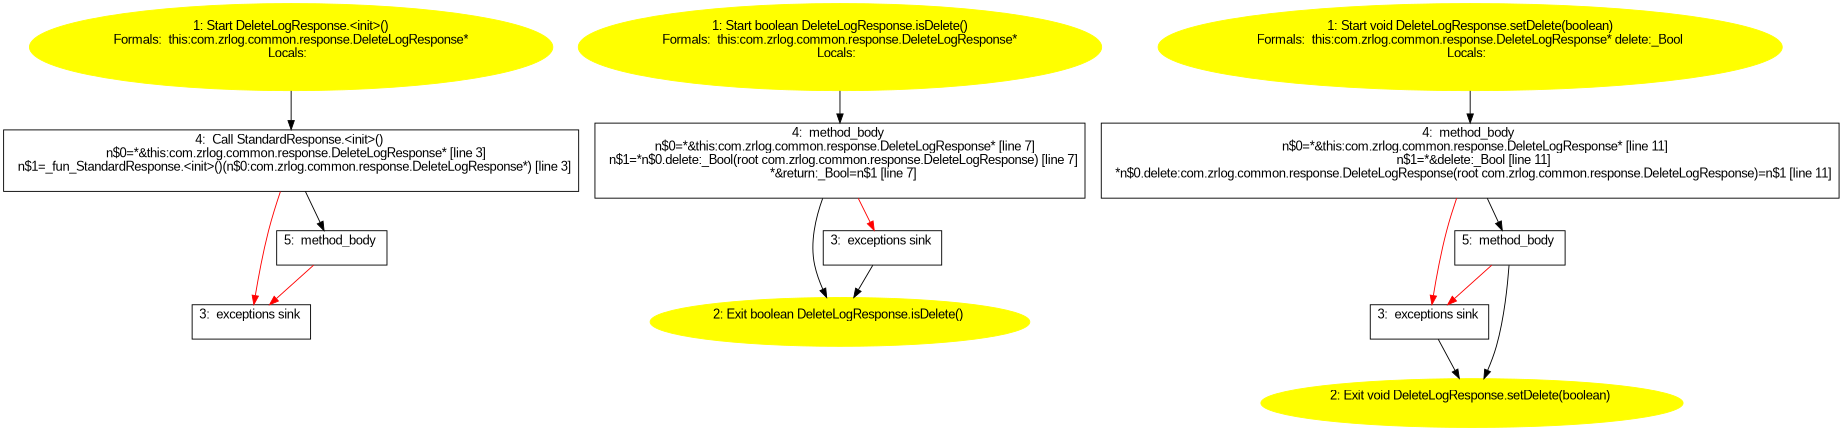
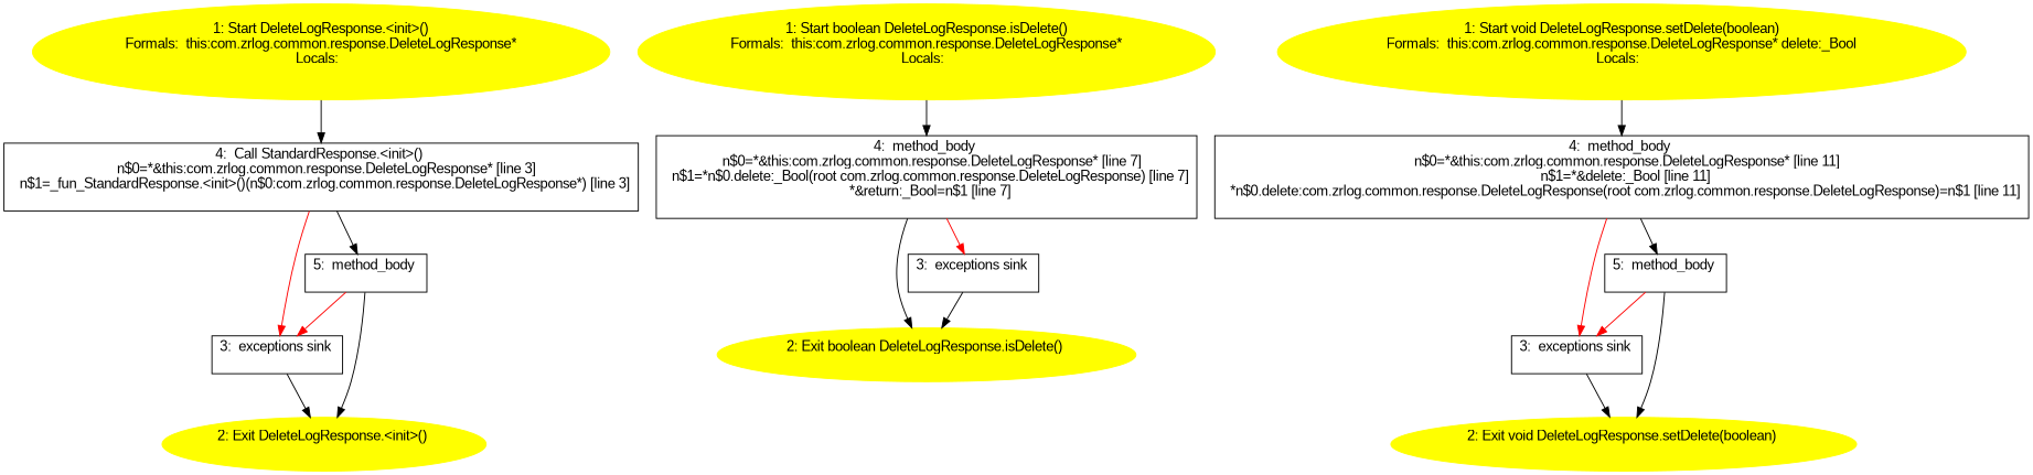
  digraph {
    fontname="Liberation Sans"
    node [fontname="Liberation Sans" shape=box]
    edge [fontname="Liberation Sans"]
    n1 [color=yellow label="1: Start DeleteLogResponse.<init>()\nFormals:  this:com.zrlog.common.response.DeleteLogResponse*\nLocals:  \n  " style=filled shape=""]
    n2 [label="4:  Call StandardResponse.<init>() \n   n$0=*&this:com.zrlog.common.response.DeleteLogResponse* [line 3]\n  n$1=_fun_StandardResponse.<init>()(n$0:com.zrlog.common.response.DeleteLogResponse*) [line 3]\n "]
    n3 [label="3:  exceptions sink \n  "]
    n4 [label="5:  method_body \n  "]
+   n5 [color=yellow label="2: Exit DeleteLogResponse.<init>() \n  " style=filled shape=""]
    n6 [color=yellow label="1: Start boolean DeleteLogResponse.isDelete()\nFormals:  this:com.zrlog.common.response.DeleteLogResponse*\nLocals:  \n  " style=filled shape=""]
    n7 [label="4:  method_body \n   n$0=*&this:com.zrlog.common.response.DeleteLogResponse* [line 7]\n  n$1=*n$0.delete:_Bool(root com.zrlog.common.response.DeleteLogResponse) [line 7]\n  *&return:_Bool=n$1 [line 7]\n "]
    n8 [color=yellow label="2: Exit boolean DeleteLogResponse.isDelete() \n  " style=filled shape=""]
    n9 [label="3:  exceptions sink \n  "]
    n10 [color=yellow label="1: Start void DeleteLogResponse.setDelete(boolean)\nFormals:  this:com.zrlog.common.response.DeleteLogResponse* delete:_Bool\nLocals:  \n  " style=filled shape=""]
    n11 [label="4:  method_body \n   n$0=*&this:com.zrlog.common.response.DeleteLogResponse* [line 11]\n  n$1=*&delete:_Bool [line 11]\n  *n$0.delete:com.zrlog.common.response.DeleteLogResponse(root com.zrlog.common.response.DeleteLogResponse)=n$1 [line 11]\n "]
    n12 [label="3:  exceptions sink \n  "]
    n13 [label="5:  method_body \n  "]
    n14 [color=yellow label="2: Exit void DeleteLogResponse.setDelete(boolean) \n  " style=filled shape=""]
    n1 -> n2
    n2 -> n3 [color=red]
    n2 -> n4
+   n3 -> n5
    n4 -> n3 [color=red]
+   n4 -> n5
    n6 -> n7
    n7 -> n8
    n7 -> n9 [color=red]
    n9 -> n8
    n10 -> n11
    n11 -> n12 [color=red]
    n11 -> n13
    n12 -> n14
    n13 -> n12 [color=red]
    n13 -> n14
  }
